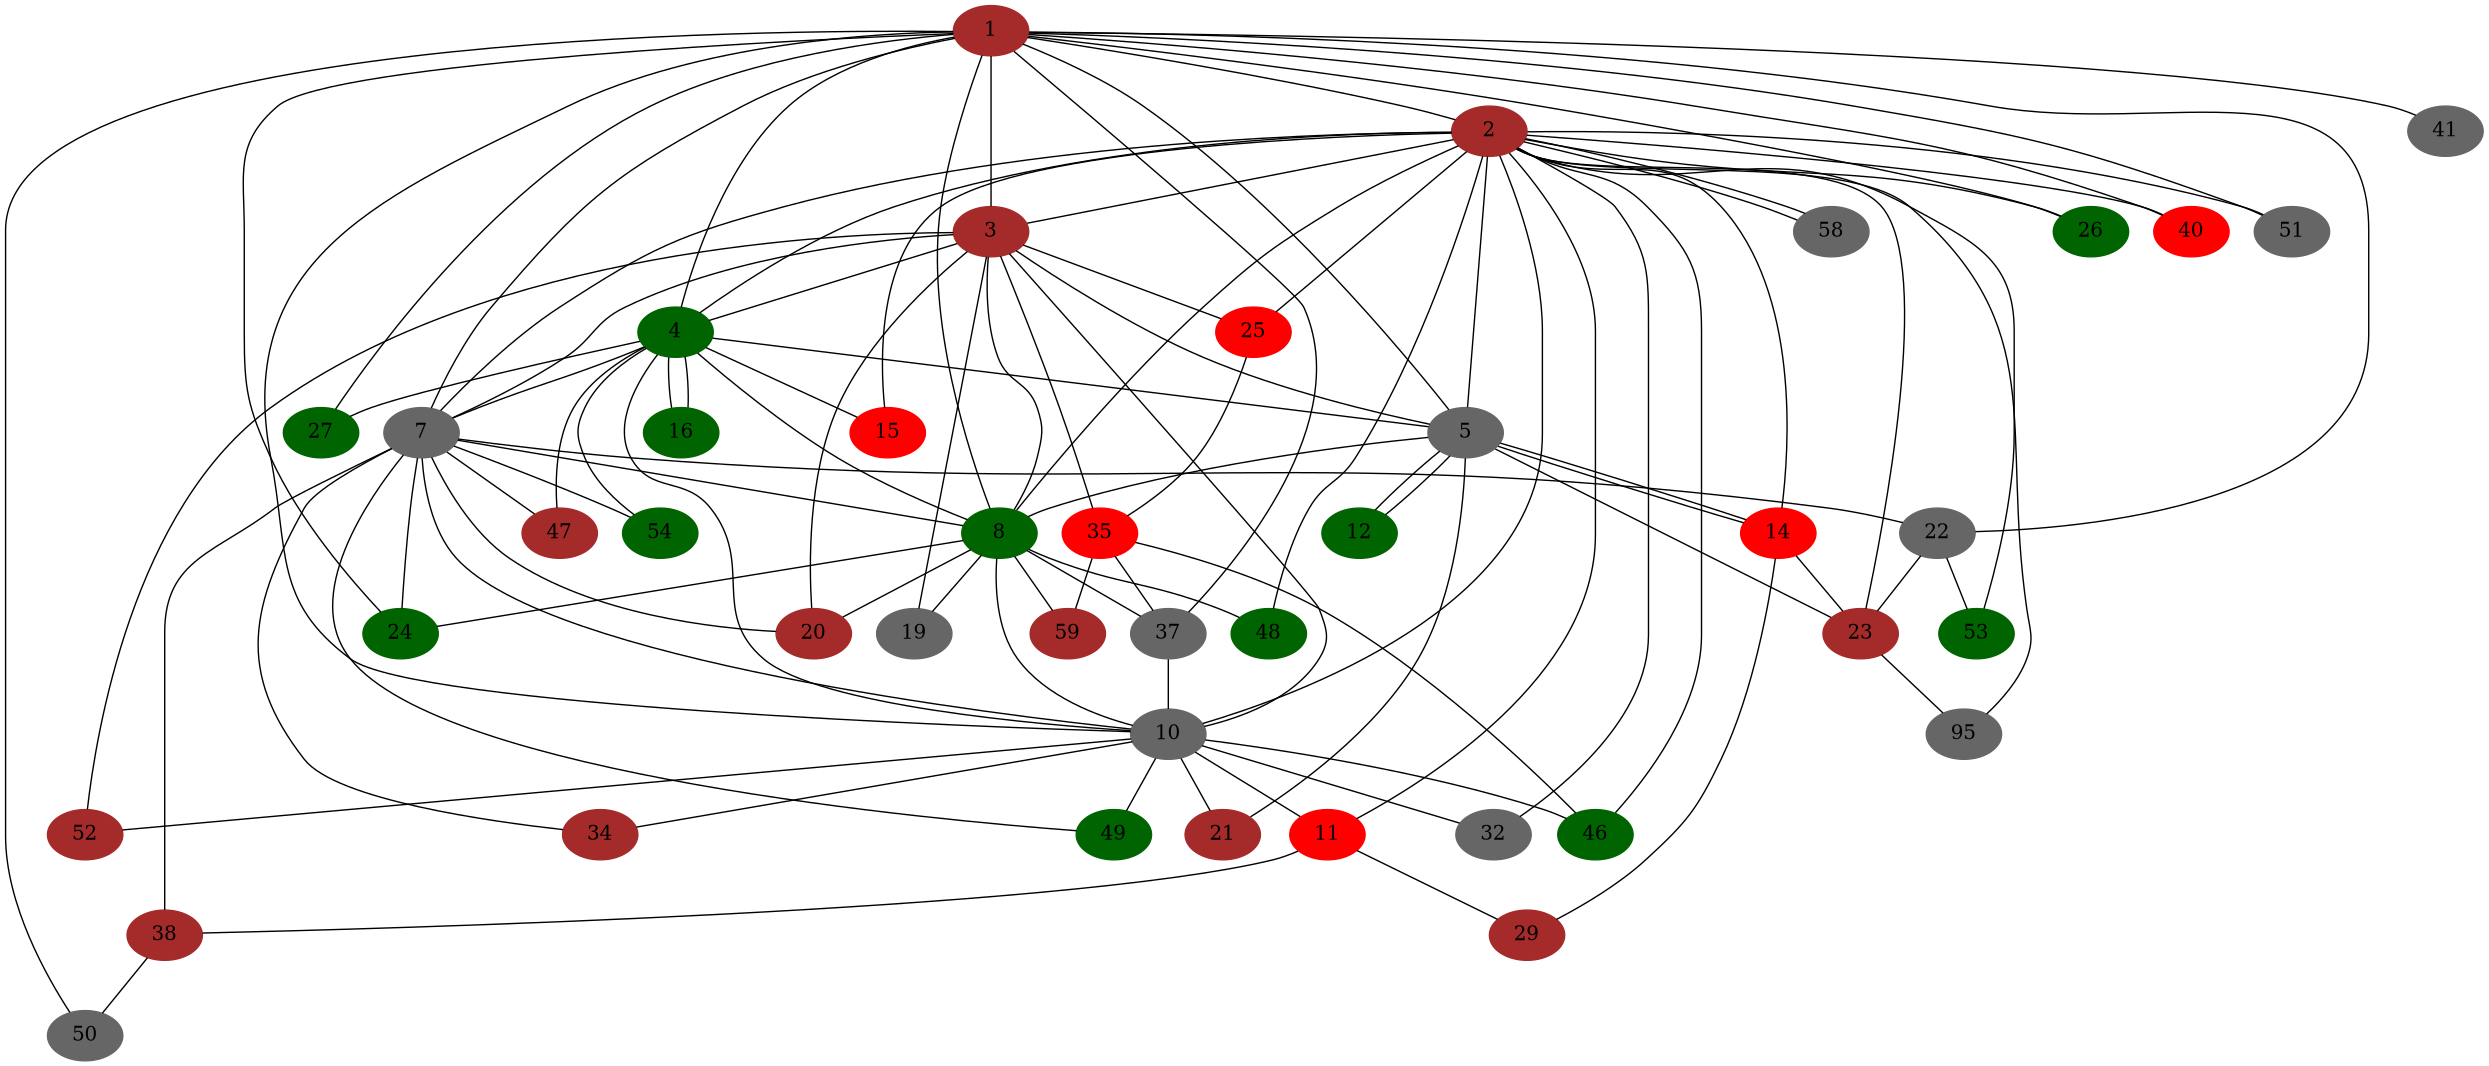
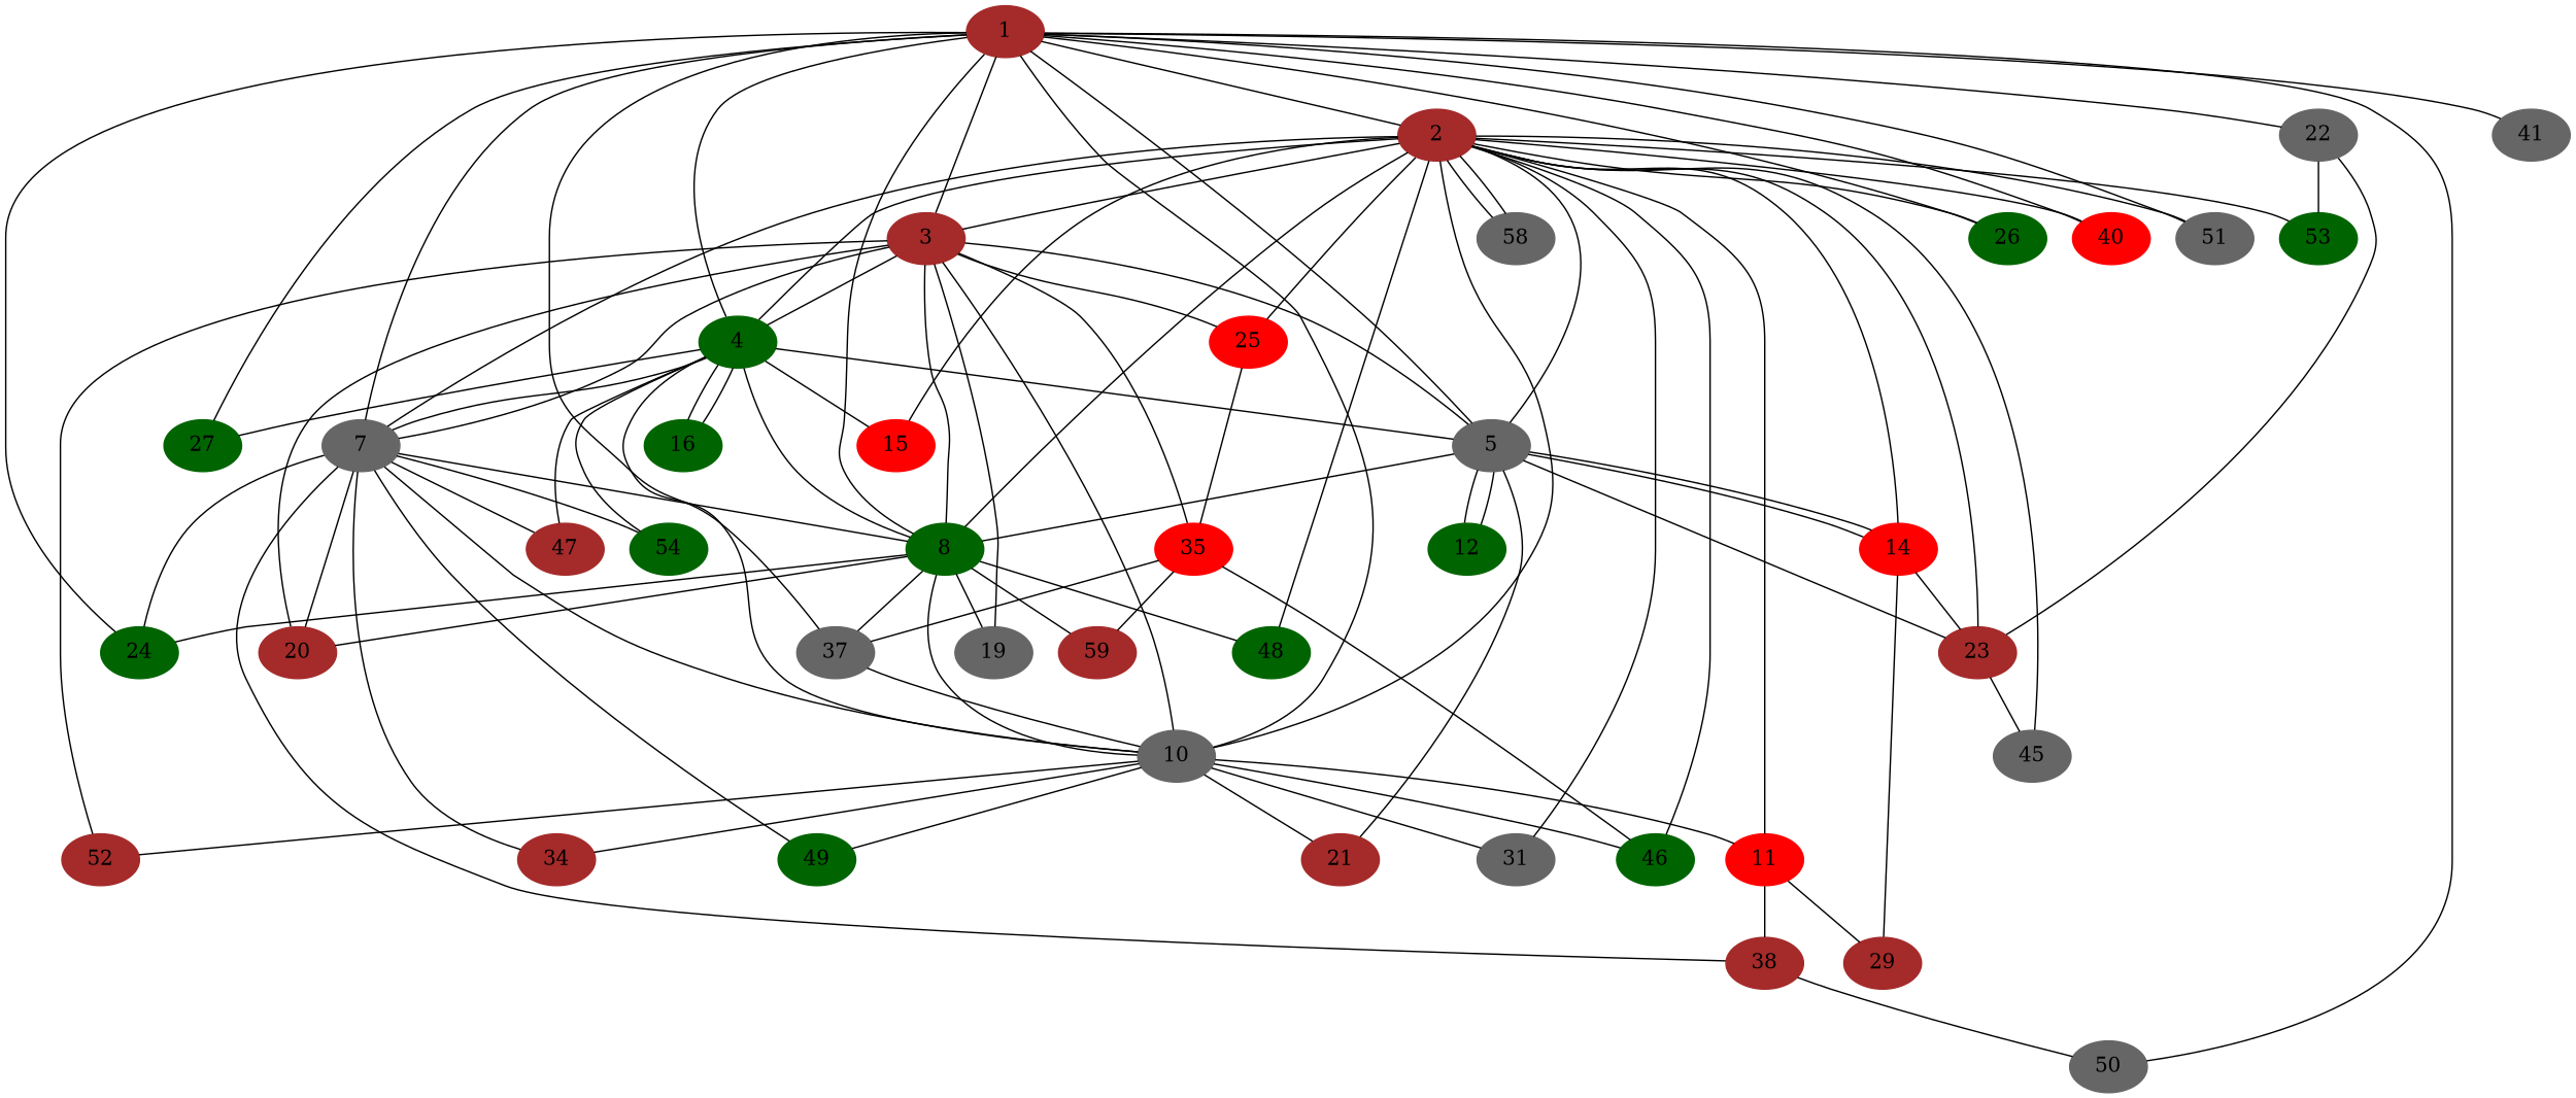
  graph {
    node [color=brown style=filled]
    1 [super="+32"]
    2 [super="+9"]
    3 [super="+17"]
    4 [color=darkgreen super="+6"]
    5 [color=gray40 super="+56"]
    7 [color=gray40 super="+13"]
    8 [color=darkgreen super="+36"]
    10 [color=gray40 super="+39"]
    22 [color=gray40 super="+30"]
    24 [color=darkgreen super="+44"]
    26 [color=darkgreen]
    27 [color=darkgreen]
    37 [color=gray40]
    40 [color=red]
    41 [color=gray40]
    50 [color=gray40]
    51 [color=gray40]
    11 [color=red]
    14 [color=red super="+18"]
    15 [color=red super="+42"]
    23 [super="+33"]
    25 [color=red]
-   31 [color=gray40 label=32]
-   45 [color=gray40 label=95]
+   31 [color=gray40]
+   45 [color=gray40]
    46 [color=darkgreen super="+57"]
    48 [color=darkgreen]
    53 [color=darkgreen]
    58 [color=gray40]
    19 [color=gray40 super="+28"]
    20 [super="+55"]
    35 [color=red super="+43"]
    52
    16 [color=darkgreen]
    47
    54 [color=darkgreen]
    12 [color=darkgreen]
    21
    34
    38
    49 [color=darkgreen]
    59
    29
    1 -- 2 [weight=2]
    1 -- 3
    1 -- 4 [weight=3]
    1 -- 5
    1 -- 7
    1 -- 8
    1 -- 10
    1 -- 22
    1 -- 24
    1 -- 26
    1 -- 27
    1 -- 37
    1 -- 40
    1 -- 41
    1 -- 50
    1 -- 51
    2 -- 3 [weight=2]
    2 -- 4 [weight=4]
    2 -- 5 [weight=2]
    2 -- 7 [weight=2]
    2 -- 8 [weight=3]
    2 -- 10 [weight=3]
    2 -- 26
    2 -- 40
    2 -- 51
    2 -- 11
    2 -- 14
    2 -- 15
    2 -- 23
    2 -- 25
    2 -- 31
    2 -- 45
    2 -- 46
    2 -- 48
    2 -- 53
    2 -- 58
    2 -- 58
    3 -- 4 [weight=3]
    3 -- 5
    3 -- 7
    3 -- 8
    3 -- 10
    3 -- 25
    3 -- 19
    3 -- 20
    3 -- 35
    3 -- 52
    4 -- 5 [weight=2]
    4 -- 7 [weight=3]
    4 -- 8 [weight=2]
    4 -- 10 [weight=2]
    4 -- 27
    4 -- 15 [weight=2]
    4 -- 16
    4 -- 16
    4 -- 47
    4 -- 54
    5 -- 8
    5 -- 14
    5 -- 14
    5 -- 23
    5 -- 12
    5 -- 12
    5 -- 21
    7 -- 8
    7 -- 10
-   7 -- 22
    7 -- 24
    7 -- 20
    7 -- 47
    7 -- 54
    7 -- 34
    7 -- 38
    7 -- 49
    8 -- 10
    8 -- 24
    8 -- 37
    8 -- 48
    8 -- 19
    8 -- 20
    8 -- 59
    10 -- 11
    10 -- 31
    10 -- 46
    10 -- 52
    10 -- 21
    10 -- 34
    10 -- 49
    22 -- 23
    22 -- 53
    37 -- 10
    11 -- 38
    11 -- 29
    14 -- 23
    14 -- 29
    23 -- 45
    25 -- 35
    35 -- 37
    35 -- 46
    35 -- 59
    38 -- 50
  }
